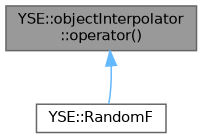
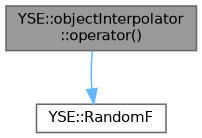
  digraph {
    rankdir=TB
    node [fontname=Helvetica fontsize=10 shape=box style=filled]
    n1 [color=gray40 fillcolor=grey60 fontcolor=black height=0.2 label="YSE::objectInterpolator\l::operator()" width=0.4]
    n2 [color=grey40 fillcolor=white height=0.2 label="YSE::RandomF" width=0.4]
-   n2 -> n1 [color=steelblue1 fontname=Helvetica fontsize=10 labelfontname=Helvetica labelfontsize=10 style=solid]
+   n1 -> n2 [color=steelblue1 fontname=Helvetica fontsize=10 labelfontname=Helvetica labelfontsize=10 style=solid]
  }
